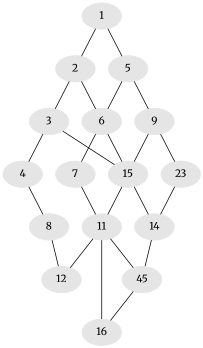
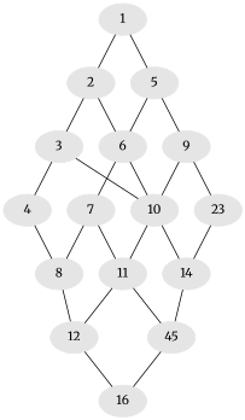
  graph {
    fontname=Merriweather
    node [color=gray90 fontname=Merriweather style=filled]
    edge [fontname=Merriweather]
    1
    2
    5
    3
    6
    9
    4
-   10 [label=15]
+   10
    7
    8
    11
    12
    n13 [label=23]
    14
    n15 [label=45]
    16
    1 -- 2
    1 -- 5
    2 -- 3
    2 -- 6
    5 -- 6
    5 -- 9
    3 -- 4
    3 -- 10
    6 -- 10
    6 -- 7
    9 -- 10
    9 -- n13
    4 -- 8
    10 -- 11
    10 -- 14
+   7 -- 8
    7 -- 11
    8 -- 12
    11 -- 12
    11 -- n15
-   11 -- 16
+   12 -- 16
    n13 -- 14
    14 -- n15
    n15 -- 16
  }
